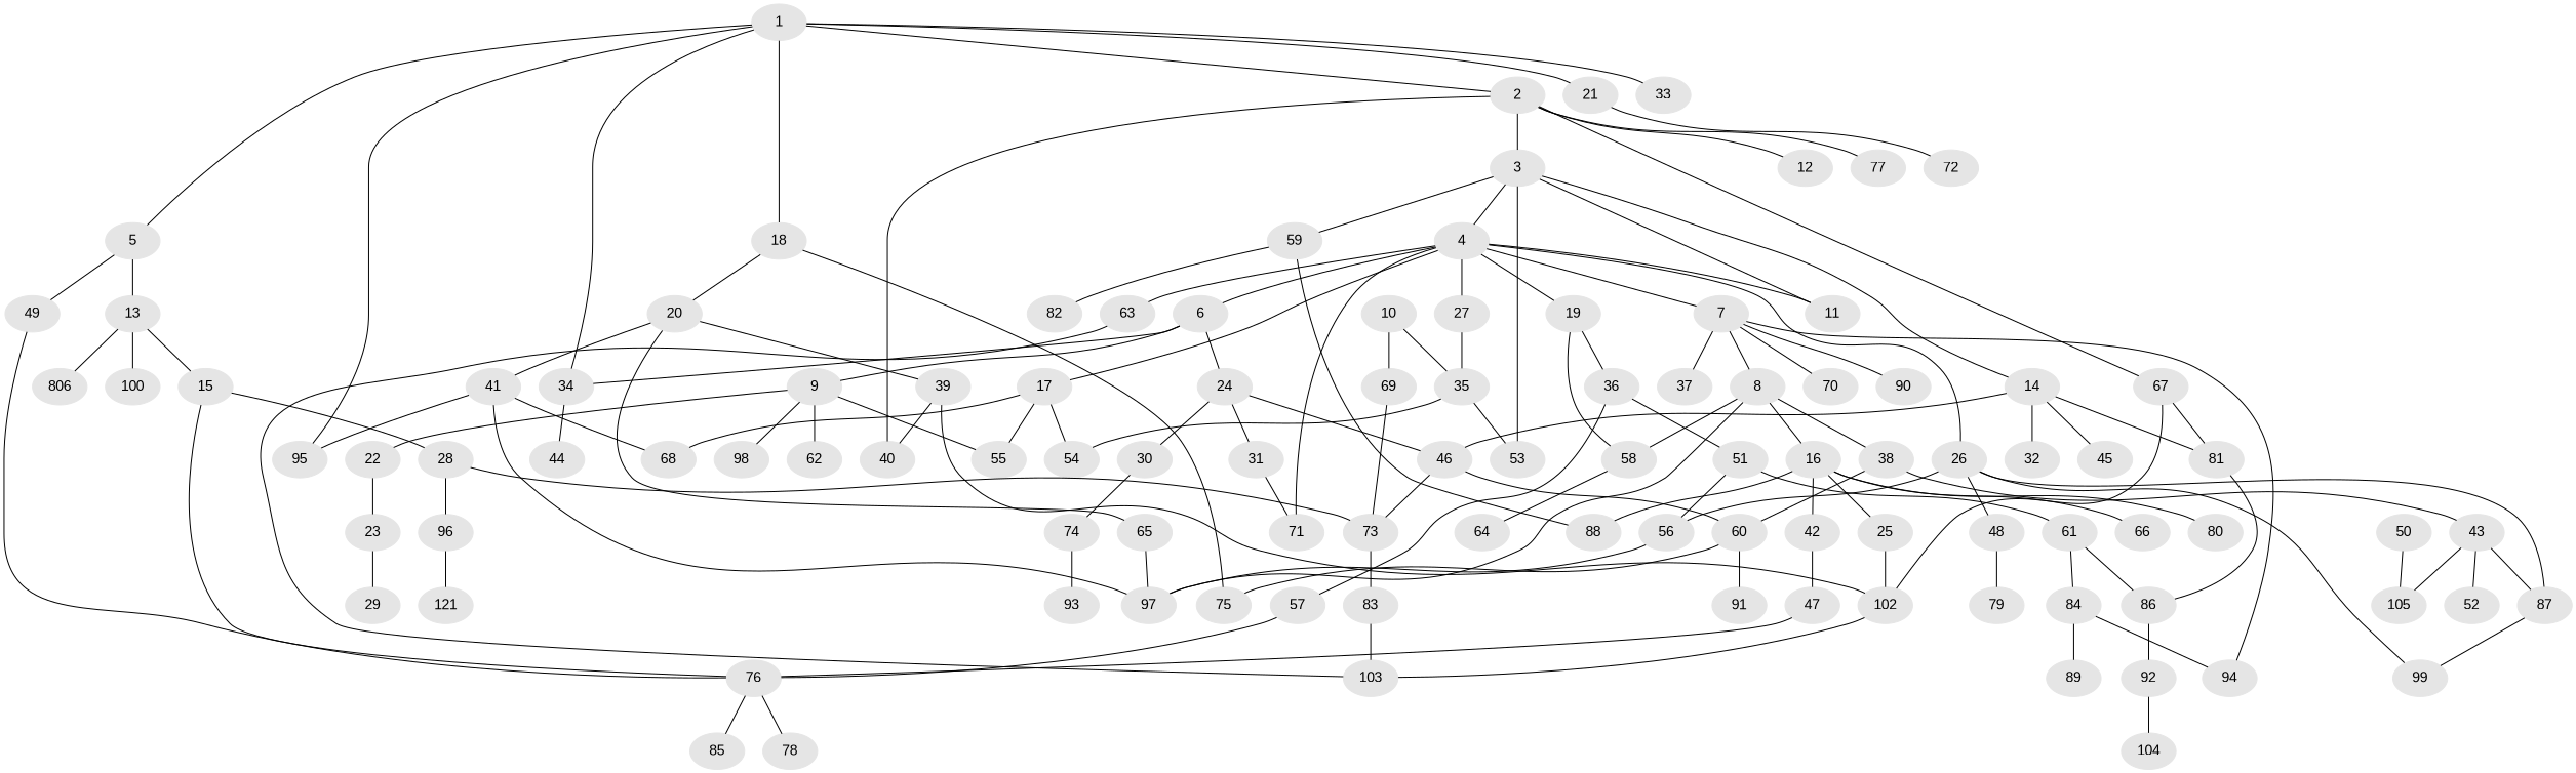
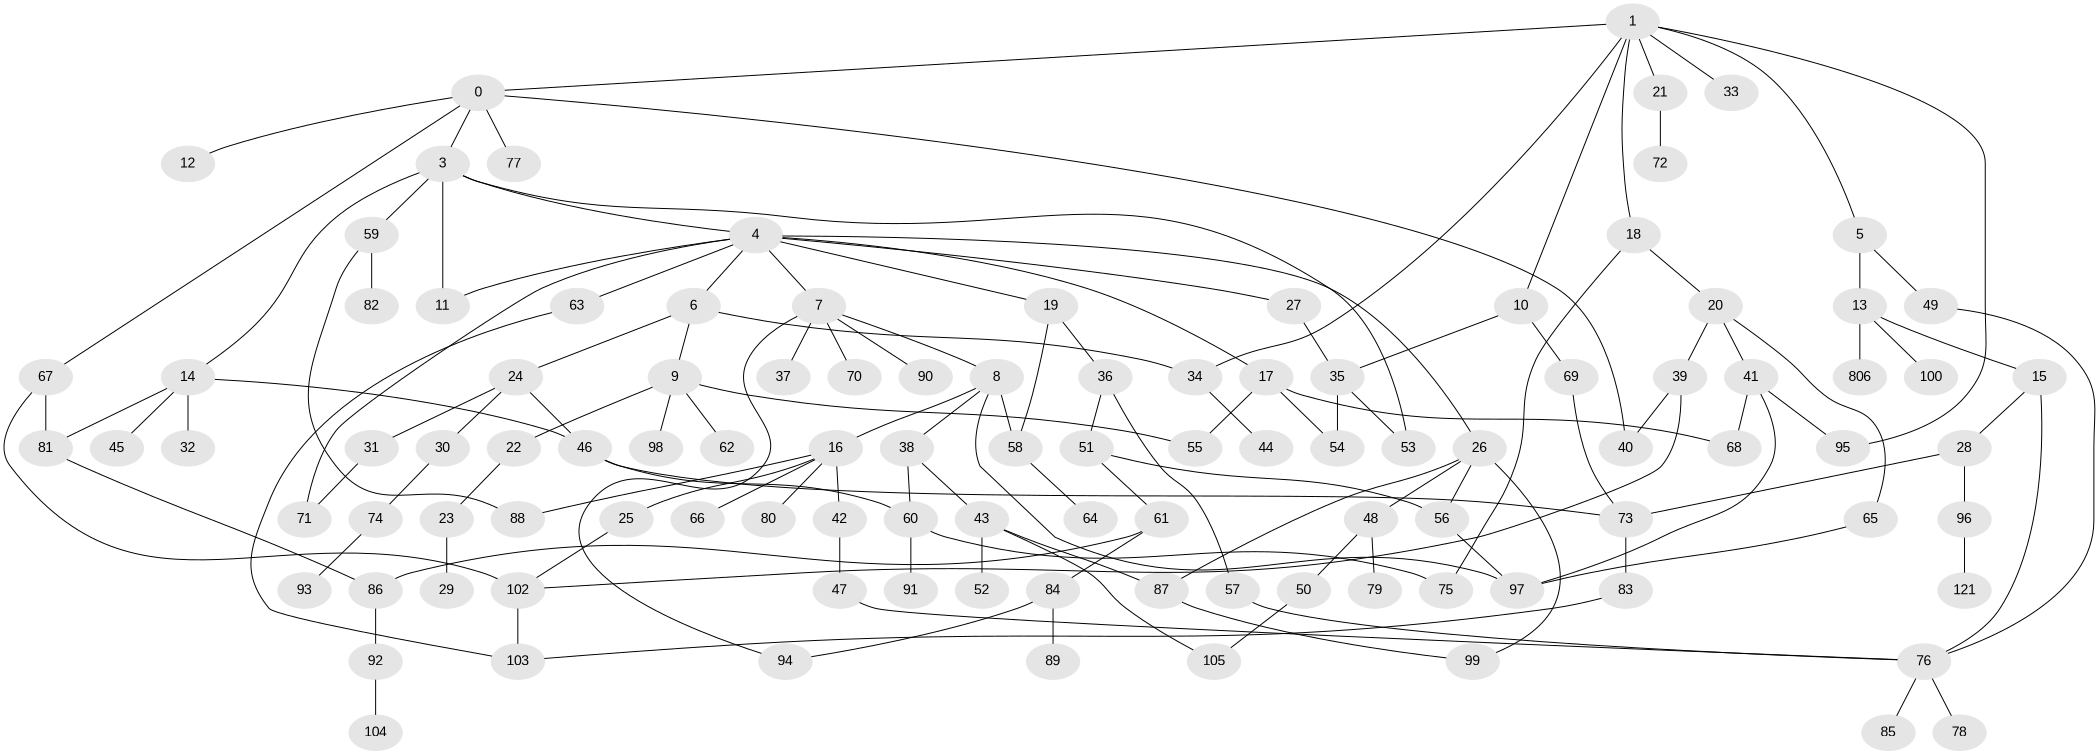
  graph {
    fontname="Liberation Sans"
    node [color=gray90 fontname="Liberation Sans" style=filled]
    edge [fontname="Liberation Sans"]
    1
-   2
+   2 [label=0]
    5
    10
    18
    21
    33
    34
    95
    3
    12
    40
    67
    77
    13
    49
    35
    69
    20
    75
    72
    44
    4
    11
    14
    53
    59
    81
    102
    6
    7
    17
    19
    26
    27
    63
    71
    32
    45
    46
    88
    82
    9
    24
    8
    37
    70
    90
    94
    55
    54
    68
    58
    36
    48
    56
    87
    99
    103
    15
    100
    n62 [label=806]
    76
    22
    62
    98
    30
    31
    16
    38
    97
    25
    42
    66
    80
    43
    60
    64
    23
    73
    28
    86
    96
    78
    85
    47
    39
    41
    65
    51
    57
    29
    74
    50
    79
    83
    n97 [label=121]
    93
    61
    52
    105
    91
    84
    89
    92
    104
    1 -- 2
    1 -- 5
+   1 -- 10
    1 -- 18
    1 -- 21
    1 -- 33
    1 -- 34
    1 -- 95
    2 -- 3
    2 -- 12
    2 -- 40
    2 -- 67
    2 -- 77
    5 -- 13
    5 -- 49
    10 -- 35
    10 -- 69
    18 -- 20
    18 -- 75
    21 -- 72
    34 -- 44
    3 -- 4
    3 -- 11
    3 -- 14
    3 -- 53
    3 -- 59
    67 -- 81
    67 -- 102
    13 -- 15
    13 -- 100
    13 -- n62
    49 -- 76
    35 -- 53
    35 -- 54
    69 -- 73
    20 -- 39
    20 -- 41
    20 -- 65
    4 -- 11
    4 -- 6
    4 -- 7
    4 -- 17
    4 -- 19
    4 -- 26
    4 -- 27
    4 -- 63
    4 -- 71
    14 -- 81
    14 -- 32
    14 -- 45
    14 -- 46
    59 -- 88
    59 -- 82
    81 -- 86
    102 -- 103
    6 -- 34
    6 -- 9
    6 -- 24
    7 -- 8
    7 -- 37
    7 -- 70
    7 -- 90
    7 -- 94
    17 -- 55
    17 -- 54
    17 -- 68
    19 -- 58
    19 -- 36
    26 -- 48
    26 -- 56
    26 -- 87
    26 -- 99
    27 -- 35
    63 -- 103
    46 -- 60
    46 -- 73
    9 -- 55
    9 -- 22
    9 -- 62
    9 -- 98
    24 -- 46
    24 -- 30
    24 -- 31
    8 -- 58
    8 -- 16
    8 -- 38
    8 -- 97
    58 -- 64
    36 -- 51
    36 -- 57
+   48 -- 50
    48 -- 79
    56 -- 97
    87 -- 99
    15 -- 76
    15 -- 28
    76 -- 78
    76 -- 85
    22 -- 23
    30 -- 74
    31 -- 71
    16 -- 88
    16 -- 25
    16 -- 42
    16 -- 66
    16 -- 80
    38 -- 43
    38 -- 60
    25 -- 102
    42 -- 47
    43 -- 87
    43 -- 52
    43 -- 105
    60 -- 75
    60 -- 91
    23 -- 29
    73 -- 83
    28 -- 73
    28 -- 96
    86 -- 92
    96 -- n97
    47 -- 76
    39 -- 40
    39 -- 102
    41 -- 95
    41 -- 68
    41 -- 97
    65 -- 97
    51 -- 56
    51 -- 61
    57 -- 76
    74 -- 93
    50 -- 105
    83 -- 103
    61 -- 86
    61 -- 84
    84 -- 94
    84 -- 89
    92 -- 104
  }
